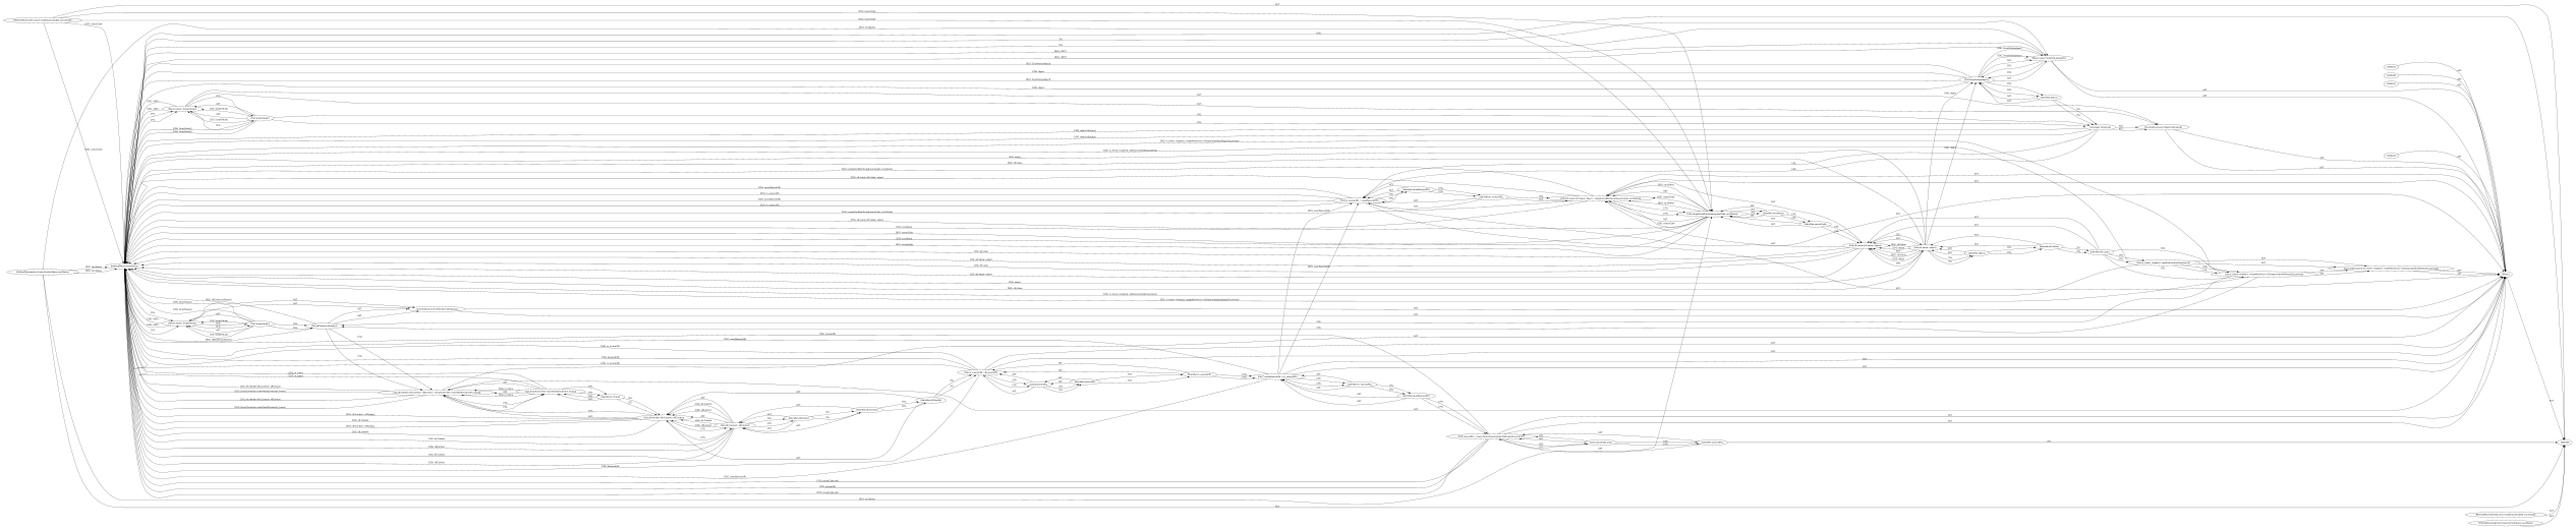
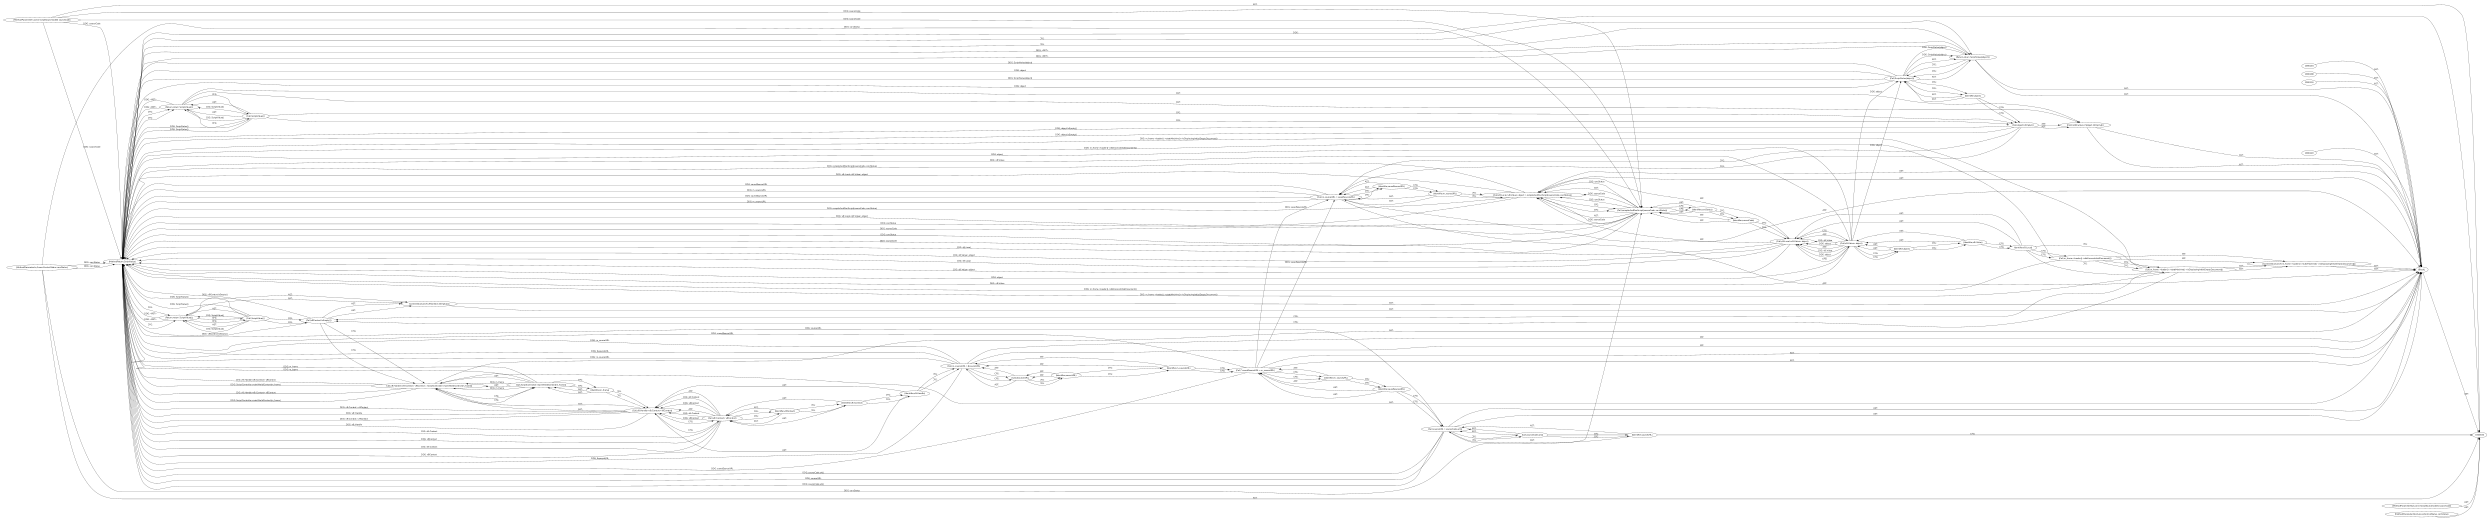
  digraph {
    fontname=Nunito
    rankdir=LR
    node [fontname=Nunito]
    edge [fontname=Nunito]
    n1 [label="(MethodReturn,ScriptValue)"]
    n2 [label="(Return,return ScriptValue();)"]
    n3 [label="(Return,return ScriptValue();)"]
    n4 [label="(Return,return ScriptValue(object);)"]
    1000100
    n6 [label="(Call,ScriptValue())"]
    n7 [label="(ControlStructure,if (v8Context.IsEmpty()))"]
    n8 [label="(ControlStructure,if (object.IsEmpty()))"]
    n9 [label="(Call,ScriptValue())"]
    n10 [label="(Block,)"]
    n11 [label="(Call,ScriptValue(object))"]
    n12 [label="(MethodParameterIn,const ScriptSourceCode& sourceCode)"]
    n13 [label="(Call,compileAndRunScript(sourceCode, corsStatus))"]
    n14 [label="(Call,v8::Local<v8::Value> object = compileAndRunScript(sourceCode, corsStatus))"]
    n15 [label="(Identifier,corsStatus)"]
    n16 [label="(MethodParameterOut,const ScriptSourceCode& sourceCode)"]
    n17 [label="(MethodParameterIn,AccessControlStatus corsStatus)"]
    n18 [label="(MethodParameterOut,AccessControlStatus corsStatus)"]
    n19 [label="(Call,v8Context.IsEmpty())"]
    n20 [label="(Call,v8::Handle<v8::Context> v8Context = ScriptController::mainWorldContext(m_frame))"]
    n21 [label="(ControlStructure,if (m_frame->loader()->stateMachine()->isDisplayingInitialEmptyDocument()))"]
    n22 [label="(Call,m_frame->loader()->stateMachine()->isDisplayingInitialEmptyDocument())"]
    n23 [label="(Call,m_frame->loader()->didAccessInitialDocument())"]
    n24 [label="(Call,v8::Value> object)"]
    n25 [label="(Identifier,object)"]
    n26 [label="(Call,v8::Local<v8::Value> object)"]
    n27 [label="(Identifier,v8::Value)"]
    n28 [label="(Identifier,object)"]
    n29 [label="(Identifier,v8::Local)"]
    n30 [label="(Identifier,sourceCode)"]
    n31 [label="(Identifier,savedSourceURL)"]
    n32 [label="(Call,m_sourceURL = savedSourceURL)"]
    n33 [label="(Identifier,m_sourceURL)"]
    n34 [label="(Call,object.IsEmpty())"]
-   n35 [label="(Call,sourceURL = sourceCode.isDisplayingInitialEmptyDocument())"]
+   n35 [label="(Call,sourceURL = sourceCode.url())"]
    n36 [label="(Call,sourceCode.url())"]
    n37 [label="(Identifier,sourceURL)"]
    n38 [label="(Call,* savedSourceURL = m_sourceURL)"]
    n39 [label="(Identifier,m_sourceURL)"]
    n40 [label="(Identifier,savedSourceURL)"]
    n41 [label="(Call,&sourceURL)"]
    n42 [label="(Identifier,sourceURL)"]
    n43 [label="(Call,m_sourceURL = &sourceURL)"]
    n44 [label="(Identifier,m_sourceURL)"]
    n45 [label="(Call,v8::Context> v8Context)"]
    n46 [label="(Identifier,v8Context)"]
    n47 [label="(Call,v8::Handle<v8::Context> v8Context)"]
    n48 [label="(Identifier,v8::Context)"]
    n49 [label="(Identifier,v8::Handle)"]
    n50 [label="(Call,ScriptController::mainWorldContext(m_frame))"]
    n51 [label="(Identifier,m_frame)"]
    1000104
    1000108
    1000116
    1000129
    n1 -> n2 [label="CFG: "]
    n1 -> n2 [label="CFG: "]
    n1 -> n3 [label="CFG: "]
    n1 -> n3 [label="CFG: "]
    n1 -> n4 [label="CFG: "]
    n1 -> n4 [label="CFG: "]
    n1 -> 1000100 [label="DDG: "]
    n2 -> n1 [label="DDG: <RET>"]
    n2 -> n1 [label="DDG: <RET>"]
    n2 -> n6 [label="CFG: "]
    n2 -> n6 [label="CFG: "]
    n2 -> n7 [label="AST: "]
    n2 -> n7 [label="AST: "]
    n3 -> n1 [label="DDG: <RET>"]
    n3 -> n1 [label="DDG: <RET>"]
    n3 -> n8 [label="AST: "]
    n3 -> n8 [label="AST: "]
    n3 -> n9 [label="CFG: "]
    n3 -> n9 [label="CFG: "]
    n4 -> n1 [label="DDG: <RET>"]
    n4 -> n1 [label="DDG: <RET>"]
    n4 -> n10 [label="AST: "]
    n4 -> n10 [label="AST: "]
    n4 -> n11 [label="CFG: "]
    n4 -> n11 [label="CFG: "]
    n6 -> n1 [label="DDG: ScriptValue()"]
    n6 -> n1 [label="DDG: ScriptValue()"]
    n6 -> n2 [label="AST: "]
    n6 -> n2 [label="DDG: ScriptValue()"]
    n6 -> n2 [label="AST: "]
    n6 -> n2 [label="DDG: ScriptValue()"]
    n6 -> n19 [label="CFG: "]
    n6 -> n19 [label="CFG: "]
    n7 -> n10 [label="AST: "]
    n7 -> n10 [label="AST: "]
    n8 -> n10 [label="AST: "]
    n8 -> n10 [label="AST: "]
    n9 -> n1 [label="DDG: ScriptValue()"]
    n9 -> n1 [label="DDG: ScriptValue()"]
    n9 -> n3 [label="AST: "]
    n9 -> n3 [label="DDG: ScriptValue()"]
    n9 -> n3 [label="AST: "]
    n9 -> n3 [label="DDG: ScriptValue()"]
    n9 -> n34 [label="CFG: "]
    n9 -> n34 [label="CFG: "]
    n10 -> 1000100 [label="AST: "]
    n11 -> n1 [label="DDG: ScriptValue(object)"]
    n11 -> n1 [label="DDG: object"]
    n11 -> n1 [label="DDG: ScriptValue(object)"]
    n11 -> n1 [label="DDG: object"]
    n11 -> n4 [label="AST: "]
    n11 -> n4 [label="DDG: ScriptValue(object)"]
    n11 -> n4 [label="AST: "]
    n11 -> n4 [label="DDG: ScriptValue(object)"]
    n11 -> n28 [label="CFG: "]
    n11 -> n28 [label="CFG: "]
    n12 -> n1 [label="DDG: sourceCode"]
    n12 -> n1 [label="DDG: sourceCode"]
    n12 -> 1000100 [label="AST: "]
    n12 -> n13 [label="DDG: sourceCode"]
    n12 -> n13 [label="DDG: sourceCode"]
    n13 -> n1 [label="DDG: corsStatus"]
    n13 -> n1 [label="DDG: sourceCode"]
    n13 -> n1 [label="DDG: corsStatus"]
    n13 -> n1 [label="DDG: sourceCode"]
    n13 -> n14 [label="AST: "]
    n13 -> n14 [label="DDG: sourceCode"]
    n13 -> n14 [label="DDG: corsStatus"]
    n13 -> n14 [label="AST: "]
    n13 -> n14 [label="DDG: sourceCode"]
    n13 -> n14 [label="DDG: corsStatus"]
    n13 -> n15 [label="CFG: "]
    n13 -> n15 [label="CFG: "]
    n14 -> n1 [label="DDG: compileAndRunScript(sourceCode, corsStatus)"]
    n14 -> n1 [label="DDG: v8::Local<v8::Value> object"]
    n14 -> n1 [label="DDG: compileAndRunScript(sourceCode, corsStatus)"]
    n14 -> n1 [label="DDG: v8::Local<v8::Value> object"]
    n14 -> n10 [label="AST: "]
    n14 -> n10 [label="AST: "]
    n14 -> n13 [label="CFG: "]
    n14 -> n13 [label="CFG: "]
    n15 -> n13 [label="AST: "]
    n15 -> n13 [label="AST: "]
    n15 -> n30 [label="CFG: "]
    n15 -> n30 [label="CFG: "]
    n16 -> 1000100 [label="AST: "]
    n17 -> n1 [label="DDG: corsStatus"]
    n17 -> n1 [label="DDG: corsStatus"]
    n17 -> 1000100 [label="AST: "]
    n17 -> n13 [label="DDG: corsStatus"]
    n17 -> n13 [label="DDG: corsStatus"]
    n18 -> 1000100 [label="AST: "]
    n19 -> n1 [label="DDG: v8Context.IsEmpty()"]
    n19 -> n1 [label="DDG: v8Context.IsEmpty()"]
    n19 -> n7 [label="AST: "]
    n19 -> n7 [label="AST: "]
    n19 -> n20 [label="CFG: "]
    n19 -> n20 [label="CFG: "]
    n20 -> n1 [label="DDG: v8::Handle<v8::Context> v8Context"]
    n20 -> n1 [label="DDG: ScriptController::mainWorldContext(m_frame)"]
    n20 -> n1 [label="DDG: v8::Handle<v8::Context> v8Context"]
    n20 -> n1 [label="DDG: ScriptController::mainWorldContext(m_frame)"]
    n20 -> n10 [label="AST: "]
    n20 -> n10 [label="AST: "]
    n20 -> n50 [label="CFG: "]
    n20 -> n50 [label="CFG: "]
    n21 -> n10 [label="AST: "]
    n21 -> n10 [label="AST: "]
    n22 -> n1 [label="DDG: m_frame->loader()->stateMachine()->isDisplayingInitialEmptyDocument()"]
    n22 -> n1 [label="DDG: m_frame->loader()->stateMachine()->isDisplayingInitialEmptyDocument()"]
    n22 -> n19 [label="CFG: "]
    n22 -> n19 [label="CFG: "]
    n22 -> n21 [label="AST: "]
    n22 -> n21 [label="AST: "]
    n23 -> n1 [label="DDG: m_frame->loader()->didAccessInitialDocument()"]
    n23 -> n1 [label="DDG: m_frame->loader()->didAccessInitialDocument()"]
    n23 -> n21 [label="AST: "]
    n23 -> n21 [label="AST: "]
    n23 -> n22 [label="CFG: "]
    n23 -> n22 [label="CFG: "]
    n24 -> n1 [label="DDG: object"]
    n24 -> n1 [label="DDG: v8::Value"]
    n24 -> n1 [label="DDG: object"]
    n24 -> n1 [label="DDG: v8::Value"]
    n24 -> n11 [label="DDG: object"]
    n24 -> n11 [label="DDG: object"]
    n24 -> n25 [label="CFG: "]
    n24 -> n25 [label="CFG: "]
    n24 -> n26 [label="AST: "]
    n24 -> n26 [label="DDG: v8::Value"]
    n24 -> n26 [label="DDG: object"]
    n24 -> n26 [label="AST: "]
    n24 -> n26 [label="DDG: v8::Value"]
    n24 -> n26 [label="DDG: object"]
    n25 -> n24 [label="AST: "]
    n25 -> n24 [label="AST: "]
    n25 -> n27 [label="CFG: "]
    n25 -> n27 [label="CFG: "]
    n26 -> n1 [label="DDG: v8::Local"]
    n26 -> n1 [label="DDG: v8::Value> object"]
    n26 -> n1 [label="DDG: v8::Local"]
    n26 -> n1 [label="DDG: v8::Value> object"]
    n26 -> n14 [label="AST: "]
    n26 -> n14 [label="AST: "]
    n26 -> n24 [label="CFG: "]
    n26 -> n24 [label="CFG: "]
    n27 -> n24 [label="AST: "]
    n27 -> n24 [label="AST: "]
    n27 -> n29 [label="CFG: "]
    n27 -> n29 [label="CFG: "]
    n28 -> n11 [label="AST: "]
    n28 -> n11 [label="AST: "]
    n28 -> n34 [label="CFG: "]
    n28 -> n34 [label="CFG: "]
    n29 -> n22 [label="CFG: "]
    n29 -> n22 [label="CFG: "]
    n29 -> n23 [label="CFG: "]
    n29 -> n23 [label="CFG: "]
    n29 -> n26 [label="AST: "]
    n29 -> n26 [label="AST: "]
    n30 -> n13 [label="AST: "]
    n30 -> n13 [label="AST: "]
    n30 -> n26 [label="CFG: "]
    n30 -> n26 [label="CFG: "]
    n31 -> n32 [label="AST: "]
    n31 -> n32 [label="AST: "]
    n31 -> n33 [label="CFG: "]
    n31 -> n33 [label="CFG: "]
    n32 -> n1 [label="DDG: m_sourceURL"]
    n32 -> n1 [label="DDG: savedSourceURL"]
    n32 -> n1 [label="DDG: m_sourceURL"]
    n32 -> n1 [label="DDG: savedSourceURL"]
    n32 -> n10 [label="AST: "]
    n32 -> n10 [label="AST: "]
    n32 -> n31 [label="CFG: "]
    n32 -> n31 [label="CFG: "]
    n33 -> n14 [label="CFG: "]
    n33 -> n14 [label="CFG: "]
    n33 -> n32 [label="AST: "]
    n33 -> n32 [label="AST: "]
    n34 -> n1 [label="DDG: object.IsEmpty()"]
    n34 -> n1 [label="DDG: object.IsEmpty()"]
    n34 -> n8 [label="AST: "]
    n34 -> n8 [label="AST: "]
    n34 -> n32 [label="CFG: "]
    n34 -> n32 [label="CFG: "]
    n35 -> n1 [label="DDG: sourceCode.url()"]
    n35 -> n1 [label="DDG: sourceURL"]
    n35 -> n1 [label="DDG: sourceCode.url()"]
    n35 -> n1 [label="DDG: sourceURL"]
    n35 -> n10 [label="AST: "]
    n35 -> n10 [label="AST: "]
    n35 -> n36 [label="CFG: "]
    n35 -> n36 [label="CFG: "]
    n36 -> n35 [label="AST: "]
    n36 -> n35 [label="AST: "]
    n36 -> n37 [label="CFG: "]
    n36 -> n37 [label="CFG: "]
    n37 -> 1000100 [label="CFG: "]
    n37 -> n35 [label="AST: "]
    n37 -> n35 [label="AST: "]
    n38 -> n1 [label="DDG: savedSourceURL"]
    n38 -> n1 [label="DDG: savedSourceURL"]
    n38 -> n10 [label="AST: "]
    n38 -> n10 [label="AST: "]
    n38 -> n32 [label="DDG: savedSourceURL"]
    n38 -> n32 [label="DDG: savedSourceURL"]
    n38 -> n39 [label="CFG: "]
    n38 -> n39 [label="CFG: "]
    n39 -> n38 [label="AST: "]
    n39 -> n38 [label="AST: "]
    n39 -> n40 [label="CFG: "]
    n39 -> n40 [label="CFG: "]
    n40 -> n35 [label="CFG: "]
    n40 -> n35 [label="CFG: "]
    n40 -> n38 [label="AST: "]
    n40 -> n38 [label="AST: "]
    n41 -> n42 [label="CFG: "]
    n41 -> n42 [label="CFG: "]
    n41 -> n43 [label="AST: "]
    n41 -> n43 [label="AST: "]
    n42 -> n41 [label="AST: "]
    n42 -> n41 [label="AST: "]
    n42 -> n44 [label="CFG: "]
    n42 -> n44 [label="CFG: "]
    n43 -> n1 [label="DDG: &sourceURL"]
    n43 -> n1 [label="DDG: m_sourceURL"]
    n43 -> n1 [label="DDG: &sourceURL"]
    n43 -> n1 [label="DDG: m_sourceURL"]
    n43 -> n10 [label="AST: "]
    n43 -> n10 [label="AST: "]
    n43 -> n41 [label="CFG: "]
    n43 -> n41 [label="CFG: "]
    n44 -> n38 [label="CFG: "]
    n44 -> n38 [label="CFG: "]
    n44 -> n43 [label="AST: "]
    n44 -> n43 [label="AST: "]
    n45 -> n1 [label="DDG: v8::Context"]
    n45 -> n1 [label="DDG: v8Context"]
    n45 -> n1 [label="DDG: v8::Context"]
    n45 -> n1 [label="DDG: v8Context"]
    n45 -> n46 [label="CFG: "]
    n45 -> n46 [label="CFG: "]
    n45 -> n47 [label="AST: "]
    n45 -> n47 [label="DDG: v8::Context"]
    n45 -> n47 [label="DDG: v8Context"]
    n45 -> n47 [label="AST: "]
    n45 -> n47 [label="DDG: v8::Context"]
    n45 -> n47 [label="DDG: v8Context"]
    n46 -> n45 [label="AST: "]
    n46 -> n45 [label="AST: "]
    n46 -> n48 [label="CFG: "]
    n46 -> n48 [label="CFG: "]
    n47 -> n1 [label="DDG: v8::Handle"]
    n47 -> n1 [label="DDG: v8::Context> v8Context"]
    n47 -> n1 [label="DDG: v8::Handle"]
    n47 -> n1 [label="DDG: v8::Context> v8Context"]
    n47 -> n20 [label="AST: "]
    n47 -> n20 [label="AST: "]
    n47 -> n45 [label="CFG: "]
    n47 -> n45 [label="CFG: "]
    n48 -> n45 [label="AST: "]
    n48 -> n45 [label="AST: "]
    n48 -> n49 [label="CFG: "]
    n48 -> n49 [label="CFG: "]
    n49 -> n43 [label="CFG: "]
    n49 -> n43 [label="CFG: "]
    n49 -> n47 [label="AST: "]
    n49 -> n47 [label="AST: "]
    n50 -> n1 [label="DDG: m_frame"]
    n50 -> n1 [label="DDG: m_frame"]
    n50 -> n20 [label="AST: "]
    n50 -> n20 [label="DDG: m_frame"]
    n50 -> n20 [label="AST: "]
    n50 -> n20 [label="DDG: m_frame"]
    n50 -> n51 [label="CFG: "]
    n50 -> n51 [label="CFG: "]
    n51 -> n47 [label="CFG: "]
    n51 -> n47 [label="CFG: "]
    n51 -> n50 [label="AST: "]
    n51 -> n50 [label="AST: "]
    1000104 -> n10 [label="AST: "]
    1000108 -> n10 [label="AST: "]
    1000116 -> n10 [label="AST: "]
    1000129 -> n10 [label="AST: "]
  }
